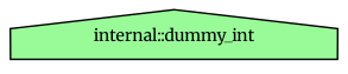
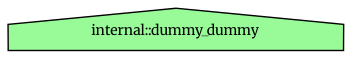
  digraph {
    rankdir=LR
    fontname=Merriweather
-   n1 [color=black fillcolor=palegreen fontname=Merriweather fontsize=10 height=0.2 label="internal::dummy_int" shape=house style=filled width=0.4]
+   n1 [color=black fillcolor=palegreen fontname=Merriweather fontsize=10 height=0.2 label="internal::dummy_dummy" shape=house style=filled width=0.4]
  }
